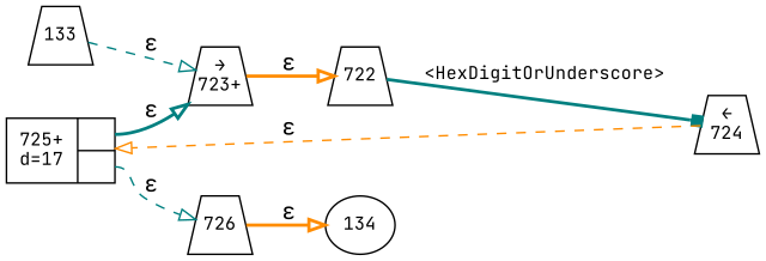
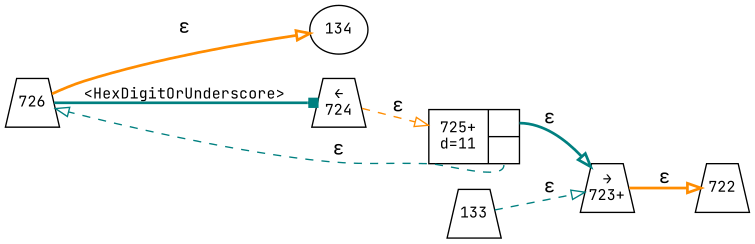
  digraph {
    fontname="JetBrains Mono"
    rankdir=LR
    node [fixedsize=true fontname="JetBrains Mono" fontsize=11 shape=trapezium peripheries=1]
    edge [arrowhead=onormal color=teal fontname="JetBrains Mono" style=bold]
    n1 [label=134 shape=ellipse width=.6 peripheries=""]
    n2 [label=722 width=.55]
    n3 [label="&larr;\n724" width=.55]
-   n4 [fixedsize=false label="{725+\nd=17|{<p0>|<p1>}}" shape=record]
+   n4 [fixedsize=false label="{725+\nd=11|{<p0>|<p1>}}" shape=record]
    n5 [label="&rarr;\n723+" width=.55]
    n6 [label=726 width=.55]
    n7 [label=133 width=.55]
-   n2 -> n3 [arrowhead=box arrowsize=.7 fontsize=11 label="<HexDigitOrUnderscore>"]
+   n6 -> n3 [arrowhead=box arrowsize=.7 fontsize=11 label="<HexDigitOrUnderscore>"]
    n3 -> n4 [color=darkorange label="&epsilon;" style=dashed]
    n4 -> n5 [label="&epsilon;" tailport=p0]
    n4 -> n6 [label="&epsilon;" style=dashed tailport=p1]
    n5 -> n2 [color=darkorange label="&epsilon;"]
    n6 -> n1 [color=darkorange label="&epsilon;"]
    n7 -> n5 [label="&epsilon;" style=dashed]
  }
